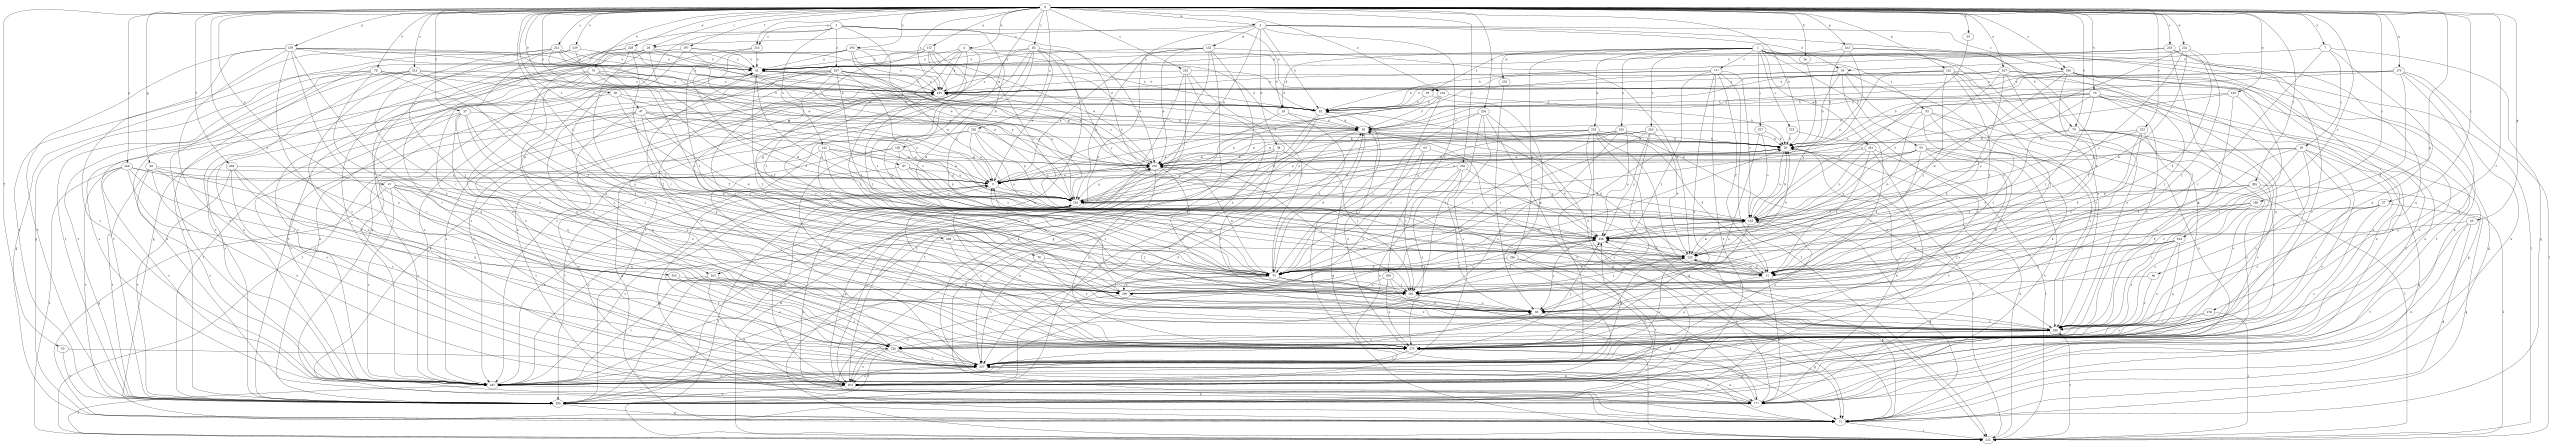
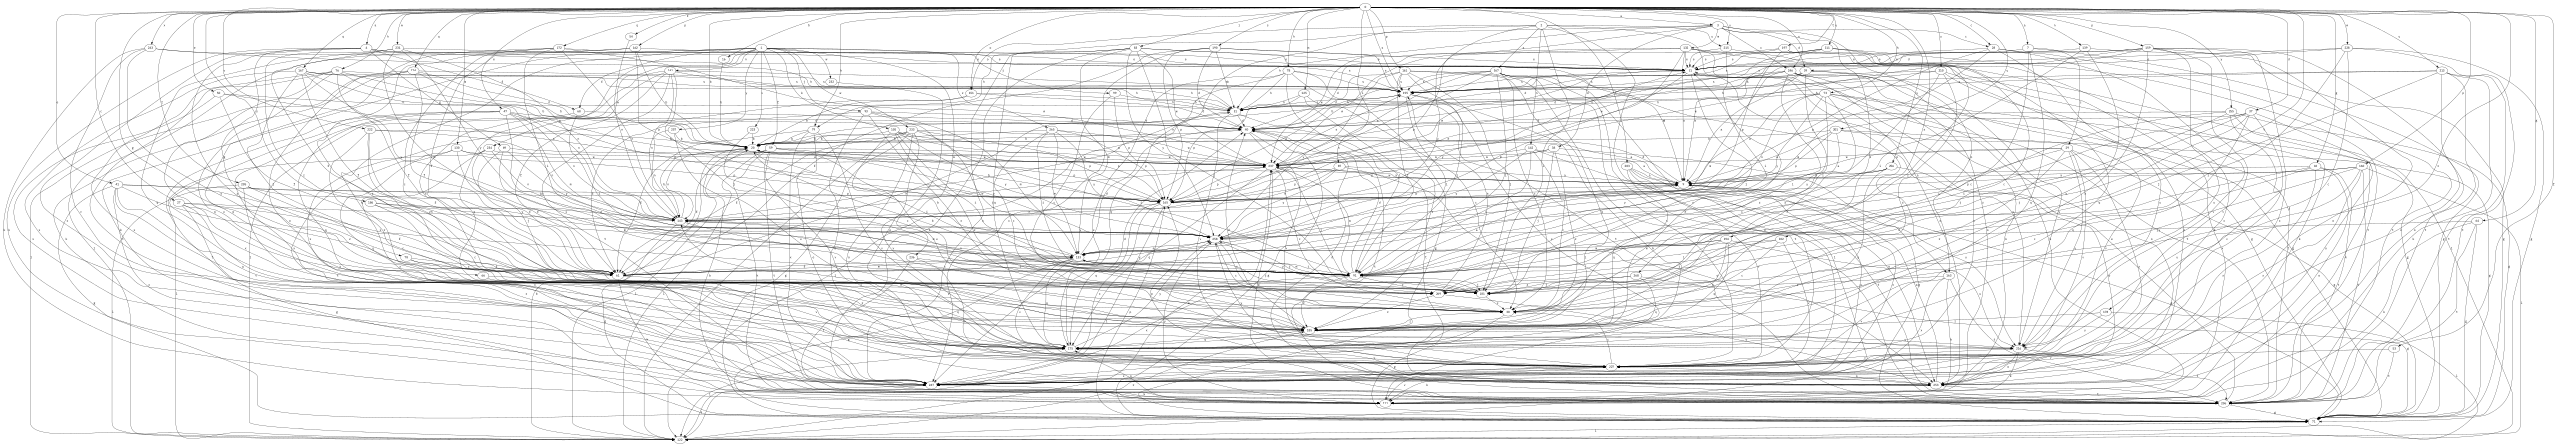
  strict digraph {
    fontname="IBM Plex Mono"
    node [fontname="IBM Plex Mono"]
    edge [fontname="IBM Plex Mono"]
    0
    3
    4
    7
    16
    20
    27
    28
    37
    41
    47
    50
    53
    54
    64
    66
    68
    73
    76
    78
    79
    83
    87
    125
    130
    139
    151
    159
    160
    161
    162
    167
    172
    174
    178
    186
    190
    194
    195
    197
    202
    203
    205
    n44 [label=201]
    210
    211
    213
    215
    222
    228
    231
    243
    246
    255
    256
-   262
    163
    38
    39
    81
    132
    237
    268
    60
    111
    185
    51
    69
    70
    247
    175
    29
    30
    71
    122
    143
    91
    61
    227
    165
    133
    206
    216
    101
    40
    n86 [label=253]
    269
    9
    258
    1
    59
    93
    99
    105
    141
    223
    232
    233
    234
    236
    257
    265
    2
    142
    267
    0 -> 3 [label=a]
    0 -> 4 [label=a]
    0 -> 7 [label=a]
    0 -> 16 [label=b]
    0 -> 20 [label=b]
    0 -> 27 [label=c]
    0 -> 28 [label=c]
    0 -> 37 [label=d]
    0 -> 41 [label=e]
    0 -> 47 [label=e]
    0 -> 50 [label=e]
    0 -> 53 [label=f]
    0 -> 54 [label=f]
    0 -> 64 [label=g]
    0 -> 66 [label=g]
    0 -> 68 [label=g]
    0 -> 73 [label=h]
    0 -> 76 [label=h]
    0 -> 78 [label=h]
    0 -> 79 [label=h]
    0 -> 83 [label=i]
    0 -> 87 [label=i]
    0 -> 125 [label=m]
    0 -> 130 [label=m]
    0 -> 139 [label=n]
    0 -> 151 [label=o]
    0 -> 159 [label=p]
    0 -> 160 [label=p]
    0 -> 161 [label=p]
    0 -> 162 [label=p]
    0 -> 167 [label=q]
    0 -> 172 [label=q]
    0 -> 174 [label=q]
    0 -> 178 [label=r]
    0 -> 186 [label=s]
    0 -> 190 [label=s]
    0 -> 194 [label=s]
    0 -> 195 [label=s]
    0 -> 197 [label=t]
    0 -> 202 [label=t]
    0 -> 203 [label=t]
    0 -> 205 [label=t]
    0 -> n44 [label=u]
    0 -> 210 [label=u]
    0 -> 211 [label=u]
    0 -> 213 [label=u]
    0 -> 215 [label=u]
    0 -> 222 [label=v]
    0 -> 228 [label=w]
    0 -> 231 [label=w]
    0 -> 243 [label=x]
    0 -> 246 [label=x]
    0 -> 255 [label=y]
    0 -> 256 [label=y]
-   0 -> 262 [label=z]
    3 -> 28 [label=c]
    3 -> 79 [label=h]
    3 -> 246 [label=x]
    3 -> 163 [label=p]
    3 -> 38 [label=d]
    3 -> 39 [label=d]
    3 -> 81 [label=h]
    3 -> 132 [label=m]
    3 -> 237 [label=w]
    3 -> 268 [label=z]
    4 -> 195 [label=s]
    4 -> 60 [label=f]
    4 -> 111 [label=k]
    4 -> 185 [label=r]
    4 -> 51 [label=e]
+   4 -> 69 [label=g]
    4 -> 70 [label=g]
    4 -> 247 [label=x]
    7 -> 39 [label=d]
    7 -> 175 [label=q]
    7 -> 29 [label=c]
    7 -> 30 [label=c]
    7 -> 71 [label=g]
    16 -> 20 [label=b]
    20 -> 237 [label=w]
    20 -> 122 [label=l]
    20 -> 143 [label=n]
    20 -> 91 [label=i]
    27 -> 185 [label=r]
    27 -> 247 [label=x]
    27 -> 71 [label=g]
    27 -> 143 [label=n]
    27 -> 61 [label=f]
    28 -> 51 [label=e]
    28 -> 227 [label=v]
    28 -> 165 [label=p]
    28 -> 133 [label=m]
    28 -> 206 [label=t]
    28 -> 216 [label=u]
    37 -> 247 [label=x]
    37 -> 175 [label=q]
    37 -> 91 [label=i]
    37 -> 101 [label=j]
    37 -> 40 [label=d]
    37 -> n86 [label=o]
    37 -> 269 [label=z]
    41 -> 247 [label=x]
    41 -> 175 [label=q]
    41 -> 71 [label=g]
    41 -> 91 [label=i]
    41 -> 227 [label=v]
    41 -> 165 [label=p]
    41 -> 269 [label=z]
    47 -> 247 [label=x]
    47 -> 175 [label=q]
    47 -> 143 [label=n]
    47 -> 91 [label=i]
    47 -> 165 [label=p]
    47 -> 133 [label=m]
    47 -> 206 [label=t]
    47 -> 40 [label=d]
    50 -> 81 [label=h]
    50 -> 247 [label=x]
    50 -> 61 [label=f]
    50 -> 9 [label=a]
    53 -> 227 [label=v]
    53 -> 206 [label=t]
    54 -> 143 [label=n]
    64 -> 111 [label=k]
    64 -> 71 [label=g]
    64 -> 206 [label=t]
    64 -> 258 [label=y]
    66 -> 185 [label=r]
    66 -> 101 [label=j]
    68 -> 247 [label=x]
    68 -> 30 [label=c]
    68 -> 206 [label=t]
    68 -> n86 [label=o]
    68 -> 269 [label=z]
    68 -> 9 [label=a]
    73 -> 81 [label=h]
    73 -> 185 [label=r]
    73 -> 71 [label=g]
    73 -> 143 [label=n]
    73 -> 91 [label=i]
    73 -> 206 [label=t]
    73 -> n86 [label=o]
    73 -> 9 [label=a]
    73 -> 258 [label=y]
    76 -> 20 [label=b]
    76 -> 195 [label=s]
    76 -> 237 [label=w]
    76 -> 247 [label=x]
    76 -> 175 [label=q]
    76 -> 61 [label=f]
    76 -> 206 [label=t]
    76 -> 216 [label=u]
    78 -> 195 [label=s]
    78 -> 81 [label=h]
    78 -> 247 [label=x]
    78 -> 175 [label=q]
    78 -> 71 [label=g]
    78 -> 91 [label=i]
    78 -> 206 [label=t]
    79 -> 20 [label=b]
    79 -> 247 [label=x]
    79 -> 61 [label=f]
    79 -> 227 [label=v]
    79 -> n86 [label=o]
    83 -> 237 [label=w]
    83 -> 51 [label=e]
    83 -> 247 [label=x]
    83 -> 175 [label=q]
    83 -> 133 [label=m]
    83 -> 206 [label=t]
    83 -> 101 [label=j]
    83 -> 9 [label=a]
    83 -> 258 [label=y]
    87 -> 143 [label=n]
    87 -> 165 [label=p]
    87 -> n86 [label=o]
    87 -> 9 [label=a]
    87 -> 258 [label=y]
    125 -> 81 [label=h]
    125 -> 185 [label=r]
    125 -> 30 [label=c]
    125 -> 165 [label=p]
    130 -> 237 [label=w]
    130 -> 175 [label=q]
    130 -> 61 [label=f]
    130 -> 165 [label=p]
    130 -> 206 [label=t]
    139 -> 185 [label=r]
    139 -> 51 [label=e]
    139 -> 71 [label=g]
    139 -> 91 [label=i]
    151 -> 20 [label=b]
    151 -> 81 [label=h]
    151 -> 247 [label=x]
    151 -> 40 [label=d]
    159 -> 195 [label=s]
    159 -> 237 [label=w]
    159 -> 185 [label=r]
    159 -> 51 [label=e]
    159 -> 247 [label=x]
    159 -> 227 [label=v]
    159 -> 206 [label=t]
    159 -> 216 [label=u]
    159 -> 40 [label=d]
    159 -> n86 [label=o]
    160 -> 247 [label=x]
    160 -> 122 [label=l]
    160 -> 165 [label=p]
    160 -> 206 [label=t]
    160 -> 216 [label=u]
    160 -> 101 [label=j]
    160 -> 9 [label=a]
    161 -> 195 [label=s]
    161 -> 175 [label=q]
    161 -> 91 [label=i]
    161 -> 61 [label=f]
    161 -> 206 [label=t]
    161 -> 101 [label=j]
    161 -> 40 [label=d]
    161 -> 258 [label=y]
    162 -> 20 [label=b]
    162 -> 51 [label=e]
    162 -> 175 [label=q]
    162 -> 61 [label=f]
    162 -> 165 [label=p]
    167 -> 195 [label=s]
    167 -> 81 [label=h]
    167 -> 247 [label=x]
    167 -> 143 [label=n]
    167 -> 61 [label=f]
    167 -> 101 [label=j]
    167 -> 258 [label=y]
    172 -> 237 [label=w]
    172 -> 185 [label=r]
    172 -> 51 [label=e]
    172 -> 30 [label=c]
    172 -> 143 [label=n]
    172 -> 91 [label=i]
    172 -> n86 [label=o]
    174 -> 20 [label=b]
    174 -> 195 [label=s]
    174 -> 111 [label=k]
    174 -> 175 [label=q]
    174 -> 122 [label=l]
    174 -> 61 [label=f]
    174 -> 40 [label=d]
    178 -> 185 [label=r]
    178 -> 122 [label=l]
    178 -> 216 [label=u]
    186 -> 185 [label=r]
    186 -> 30 [label=c]
    186 -> 143 [label=n]
    186 -> 133 [label=m]
    190 -> 195 [label=s]
    190 -> 81 [label=h]
    190 -> 51 [label=e]
    190 -> 247 [label=x]
    190 -> 61 [label=f]
    190 -> 165 [label=p]
    190 -> 40 [label=d]
    194 -> 185 [label=r]
    194 -> 175 [label=q]
    194 -> 91 [label=i]
    194 -> 133 [label=m]
    194 -> 216 [label=u]
    194 -> 101 [label=j]
    195 -> 81 [label=h]
    195 -> 111 [label=k]
    195 -> 247 [label=x]
    195 -> 91 [label=i]
    197 -> 51 [label=e]
    197 -> 247 [label=x]
    197 -> 175 [label=q]
    197 -> 165 [label=p]
    197 -> 40 [label=d]
    202 -> 30 [label=c]
    202 -> 91 [label=i]
    202 -> 227 [label=v]
    202 -> 133 [label=m]
    203 -> 175 [label=q]
    203 -> 227 [label=v]
    203 -> 206 [label=t]
    203 -> 216 [label=u]
    203 -> 9 [label=a]
    205 -> 247 [label=x]
    205 -> 30 [label=c]
    205 -> 122 [label=l]
    205 -> 165 [label=p]
    205 -> 258 [label=y]
    n44 -> 20 [label=b]
    n44 -> 71 [label=g]
    n44 -> 227 [label=v]
    n44 -> 165 [label=p]
    n44 -> 9 [label=a]
    n44 -> 258 [label=y]
    210 -> 195 [label=s]
    210 -> 81 [label=h]
    210 -> 111 [label=k]
    210 -> 185 [label=r]
    210 -> 91 [label=i]
    210 -> n86 [label=o]
    211 -> 20 [label=b]
    211 -> 195 [label=s]
    211 -> 51 [label=e]
    211 -> 30 [label=c]
    211 -> 206 [label=t]
    211 -> 269 [label=z]
    211 -> 9 [label=a]
    213 -> 195 [label=s]
    213 -> 81 [label=h]
    213 -> 111 [label=k]
    213 -> 247 [label=x]
    213 -> 206 [label=t]
    213 -> 101 [label=j]
    213 -> n86 [label=o]
    215 -> 111 [label=k]
    215 -> 51 [label=e]
    215 -> 91 [label=i]
    222 -> 20 [label=b]
    222 -> 185 [label=r]
    222 -> 143 [label=n]
    222 -> 61 [label=f]
    222 -> 269 [label=z]
    228 -> 237 [label=w]
    228 -> 51 [label=e]
    228 -> 30 [label=c]
    228 -> 71 [label=g]
    228 -> 206 [label=t]
    228 -> 269 [label=z]
    231 -> 51 [label=e]
    231 -> 143 [label=n]
    231 -> 61 [label=f]
    231 -> 133 [label=m]
    231 -> 269 [label=z]
    231 -> 258 [label=y]
    243 -> 81 [label=h]
    243 -> 111 [label=k]
    243 -> 185 [label=r]
    243 -> 51 [label=e]
    243 -> 227 [label=v]
    246 -> 195 [label=s]
    246 -> 111 [label=k]
    246 -> 185 [label=r]
    246 -> 71 [label=g]
    246 -> 227 [label=v]
    246 -> 133 [label=m]
    246 -> 40 [label=d]
    246 -> n86 [label=o]
    255 -> 111 [label=k]
    255 -> 71 [label=g]
    255 -> 91 [label=i]
    255 -> 227 [label=v]
    255 -> 101 [label=j]
    255 -> 40 [label=d]
    256 -> 175 [label=q]
    256 -> 30 [label=c]
    256 -> n86 [label=o]
    256 -> 9 [label=a]
    256 -> 258 [label=y]
-   262 -> 216 [label=u]
-   262 -> 101 [label=j]
    163 -> 111 [label=k]
    163 -> 247 [label=x]
    163 -> 227 [label=v]
    163 -> 206 [label=t]
    163 -> 269 [label=z]
    38 -> 237 [label=w]
    38 -> 185 [label=r]
    38 -> 71 [label=g]
    38 -> 165 [label=p]
    38 -> 101 [label=j]
    39 -> 20 [label=b]
    39 -> 195 [label=s]
    39 -> 111 [label=k]
    39 -> 185 [label=r]
    39 -> 216 [label=u]
    39 -> 9 [label=a]
    81 -> 195 [label=s]
    81 -> 122 [label=l]
    81 -> 227 [label=v]
    81 -> 206 [label=t]
    81 -> 40 [label=d]
    132 -> 237 [label=w]
    132 -> 51 [label=e]
    132 -> 71 [label=g]
    132 -> 122 [label=l]
    132 -> 165 [label=p]
    132 -> 133 [label=m]
    132 -> n86 [label=o]
    132 -> 9 [label=a]
    237 -> 195 [label=s]
    237 -> 175 [label=q]
    237 -> 30 [label=c]
    237 -> 165 [label=p]
    237 -> 101 [label=j]
    237 -> 9 [label=a]
    268 -> 175 [label=q]
    268 -> 71 [label=g]
    268 -> 101 [label=j]
    268 -> 269 [label=z]
    60 -> 247 [label=x]
    60 -> 91 [label=i]
    60 -> 40 [label=d]
    111 -> 20 [label=b]
    111 -> 175 [label=q]
    111 -> 227 [label=v]
    111 -> 258 [label=y]
    185 -> 175 [label=q]
    185 -> 216 [label=u]
    185 -> 40 [label=d]
    51 -> 195 [label=s]
    51 -> 237 [label=w]
    51 -> 206 [label=t]
    51 -> 101 [label=j]
    51 -> 258 [label=y]
    69 -> 237 [label=w]
    69 -> 91 [label=i]
    69 -> 101 [label=j]
    69 -> 258 [label=y]
    70 -> 185 [label=r]
    70 -> 61 [label=f]
    70 -> 227 [label=v]
    247 -> 111 [label=k]
    247 -> 122 [label=l]
    247 -> 9 [label=a]
    175 -> 51 [label=e]
    175 -> 122 [label=l]
    175 -> 143 [label=n]
    175 -> 227 [label=v]
    175 -> 40 [label=d]
    175 -> 258 [label=y]
    29 -> 237 [label=w]
    29 -> 185 [label=r]
    29 -> 247 [label=x]
    29 -> 71 [label=g]
    29 -> 91 [label=i]
    29 -> 227 [label=v]
    29 -> 216 [label=u]
    29 -> 9 [label=a]
    30 -> 185 [label=r]
    30 -> 71 [label=g]
    71 -> 122 [label=l]
    71 -> 165 [label=p]
    122 -> 20 [label=b]
    122 -> 237 [label=w]
    122 -> 185 [label=r]
    143 -> 20 [label=b]
    143 -> 237 [label=w]
    143 -> 30 [label=c]
    143 -> 71 [label=g]
    143 -> 133 [label=m]
    143 -> 258 [label=y]
    91 -> 237 [label=w]
    91 -> 185 [label=r]
    91 -> 247 [label=x]
    91 -> 143 [label=n]
    91 -> 133 [label=m]
    91 -> 101 [label=j]
    91 -> 40 [label=d]
    91 -> 269 [label=z]
    91 -> 9 [label=a]
    61 -> 81 [label=h]
    61 -> 111 [label=k]
    61 -> 175 [label=q]
    61 -> 133 [label=m]
    61 -> 9 [label=a]
    61 -> 258 [label=y]
    227 -> 111 [label=k]
    227 -> 247 [label=x]
    227 -> 30 [label=c]
    227 -> n86 [label=o]
    227 -> 258 [label=y]
    165 -> 20 [label=b]
    165 -> 51 [label=e]
    165 -> 247 [label=x]
    165 -> 175 [label=q]
    165 -> 122 [label=l]
    165 -> 143 [label=n]
    133 -> 20 [label=b]
    133 -> 175 [label=q]
    133 -> 71 [label=g]
    133 -> 91 [label=i]
    133 -> 61 [label=f]
    133 -> 227 [label=v]
    133 -> 101 [label=j]
    133 -> 40 [label=d]
    206 -> 237 [label=w]
    206 -> 51 [label=e]
    206 -> 71 [label=g]
    216 -> 111 [label=k]
    216 -> 227 [label=v]
    216 -> 206 [label=t]
    216 -> n86 [label=o]
    101 -> 30 [label=c]
    40 -> 20 [label=b]
    40 -> 71 [label=g]
    40 -> 227 [label=v]
    40 -> 206 [label=t]
    n86 -> 165 [label=p]
    n86 -> 206 [label=t]
    n86 -> 40 [label=d]
    n86 -> 9 [label=a]
    269 -> 20 [label=b]
    269 -> 195 [label=s]
    269 -> 185 [label=r]
    269 -> n86 [label=o]
    269 -> 258 [label=y]
    9 -> 237 [label=w]
    9 -> 247 [label=x]
    9 -> 71 [label=g]
    9 -> 165 [label=p]
    9 -> 40 [label=d]
    258 -> 30 [label=c]
    258 -> 133 [label=m]
    258 -> 101 [label=j]
    258 -> 269 [label=z]
    1 -> 60 [label=f]
    1 -> 111 [label=k]
    1 -> 185 [label=r]
    1 -> 175 [label=q]
    1 -> 122 [label=l]
    1 -> 59 [label=f]
    1 -> 93 [label=j]
    1 -> 99 [label=j]
    1 -> 105 [label=k]
    1 -> 141 [label=n]
    1 -> 223 [label=v]
    1 -> 232 [label=w]
    1 -> 233 [label=w]
    1 -> 234 [label=w]
    1 -> 236 [label=w]
    1 -> 257 [label=y]
    1 -> 265 [label=z]
    59 -> 237 [label=w]
    59 -> 111 [label=k]
    59 -> 122 [label=l]
    59 -> 61 [label=f]
    59 -> 227 [label=v]
    59 -> 165 [label=p]
    59 -> 206 [label=t]
    59 -> 258 [label=y]
    93 -> 185 [label=r]
    93 -> 61 [label=f]
    93 -> 133 [label=m]
    93 -> 101 [label=j]
    93 -> 40 [label=d]
    93 -> n86 [label=o]
    99 -> 81 [label=h]
    99 -> 30 [label=c]
    99 -> 165 [label=p]
    105 -> 20 [label=b]
    105 -> 237 [label=w]
    105 -> 185 [label=r]
    105 -> 91 [label=i]
    105 -> 165 [label=p]
    105 -> 216 [label=u]
    105 -> 258 [label=y]
    141 -> 195 [label=s]
    141 -> 81 [label=h]
    141 -> 175 [label=q]
    141 -> 122 [label=l]
    141 -> 143 [label=n]
    141 -> 61 [label=f]
    141 -> 206 [label=t]
    141 -> 101 [label=j]
    223 -> 20 [label=b]
    223 -> 30 [label=c]
    232 -> n86 [label=o]
    233 -> 20 [label=b]
    233 -> 71 [label=g]
    233 -> 122 [label=l]
    233 -> 91 [label=i]
    233 -> 61 [label=f]
    233 -> 227 [label=v]
    233 -> 165 [label=p]
    233 -> n86 [label=o]
    233 -> 9 [label=a]
    234 -> 237 [label=w]
    234 -> 247 [label=x]
    234 -> 122 [label=l]
    234 -> 143 [label=n]
    234 -> 61 [label=f]
    236 -> 91 [label=i]
    236 -> 206 [label=t]
    236 -> n86 [label=o]
    257 -> 20 [label=b]
    257 -> 143 [label=n]
    257 -> 216 [label=u]
    265 -> 20 [label=b]
    265 -> 237 [label=w]
    265 -> 30 [label=c]
    265 -> 91 [label=i]
    265 -> 165 [label=p]
    265 -> 133 [label=m]
    265 -> 258 [label=y]
    2 -> 151 [label=o]
    2 -> 215 [label=u]
    2 -> 163 [label=p]
    2 -> 143 [label=n]
    2 -> 227 [label=v]
    2 -> 101 [label=l]
    2 -> 258 [label=y]
    2 -> 142 [label=n]
    2 -> 267 [label=z]
    142 -> 237 [label=w]
    142 -> 30 [label=c]
    142 -> 91 [label=i]
    142 -> n86 [label=o]
    142 -> 9 [label=a]
    142 -> 258 [label=y]
    267 -> 195 [label=s]
    267 -> 237 [label=w]
    267 -> 247 [label=x]
    267 -> 30 [label=c]
    267 -> 122 [label=l]
    267 -> 143 [label=n]
    267 -> 91 [label=i]
    267 -> 227 [label=v]
    267 -> 165 [label=p]
    267 -> 216 [label=u]
  }
